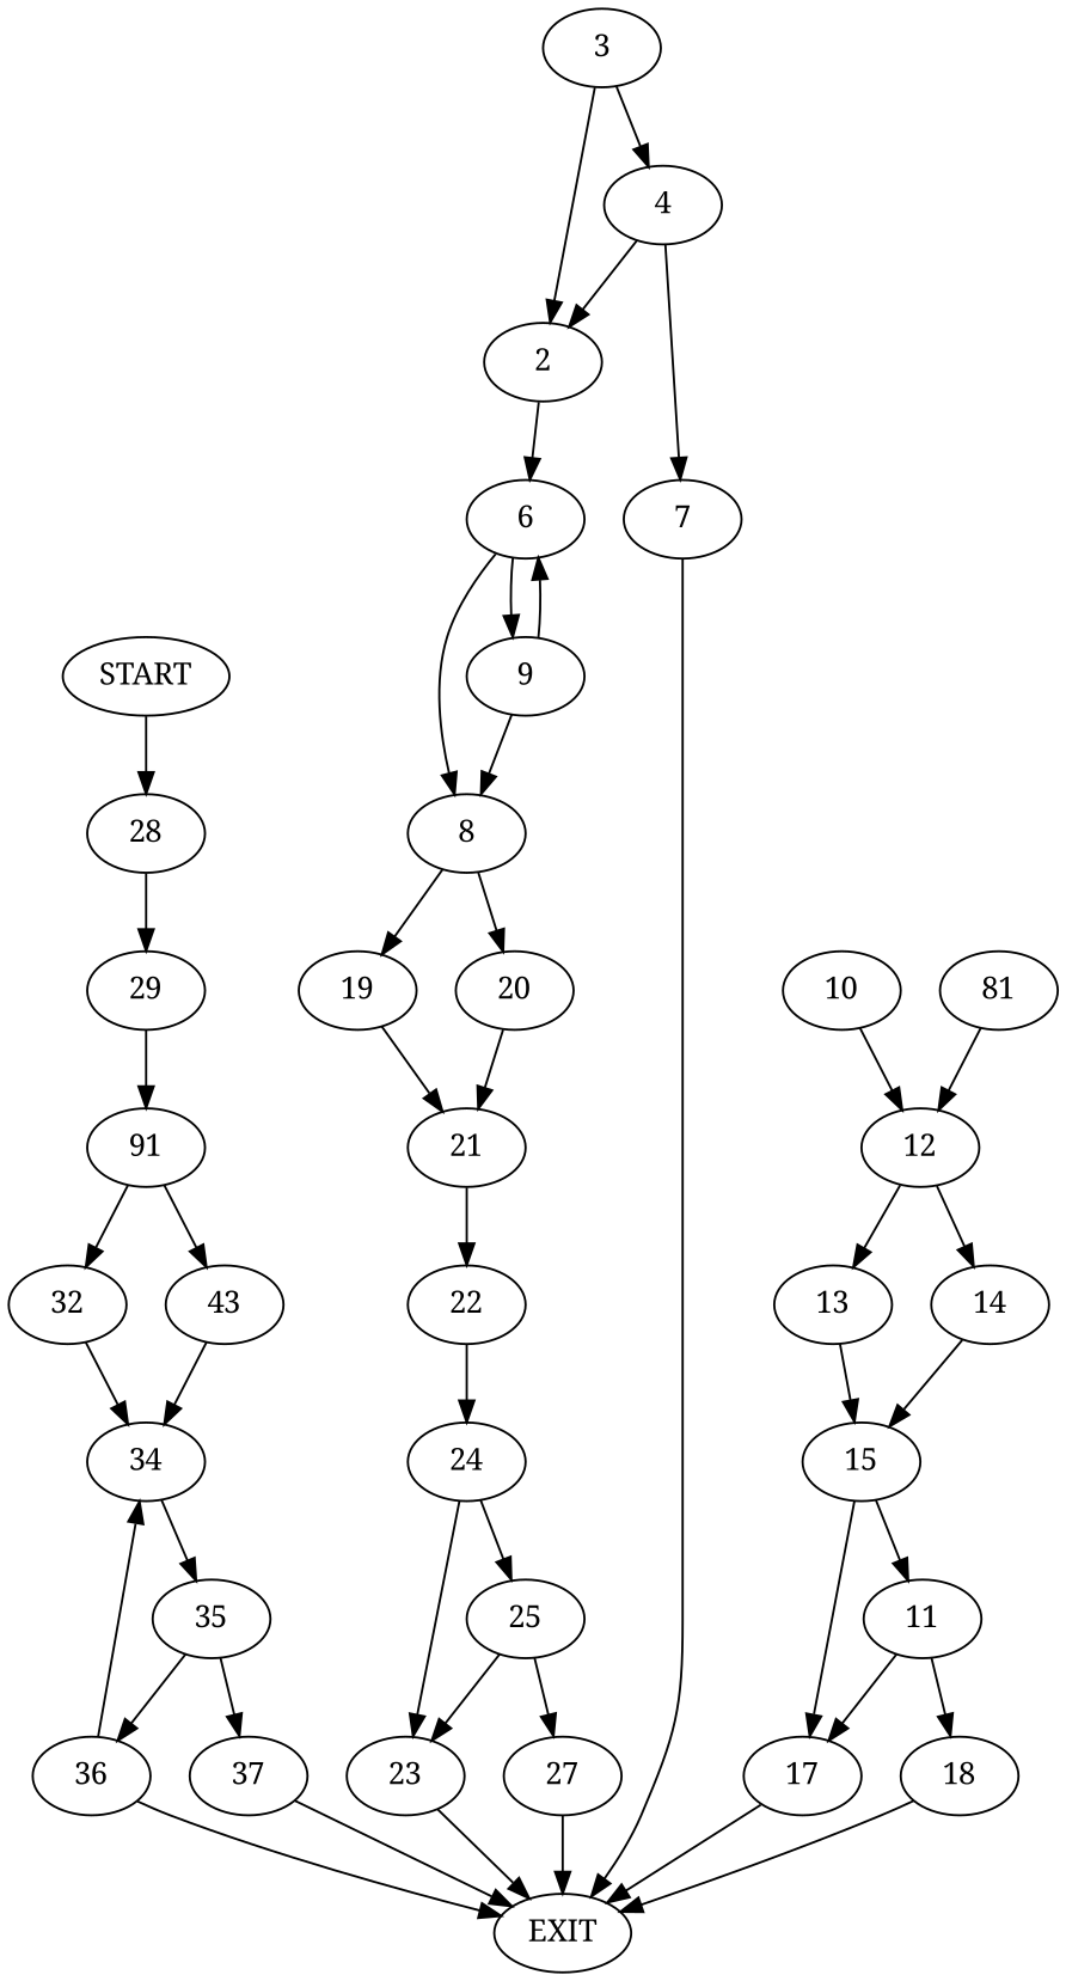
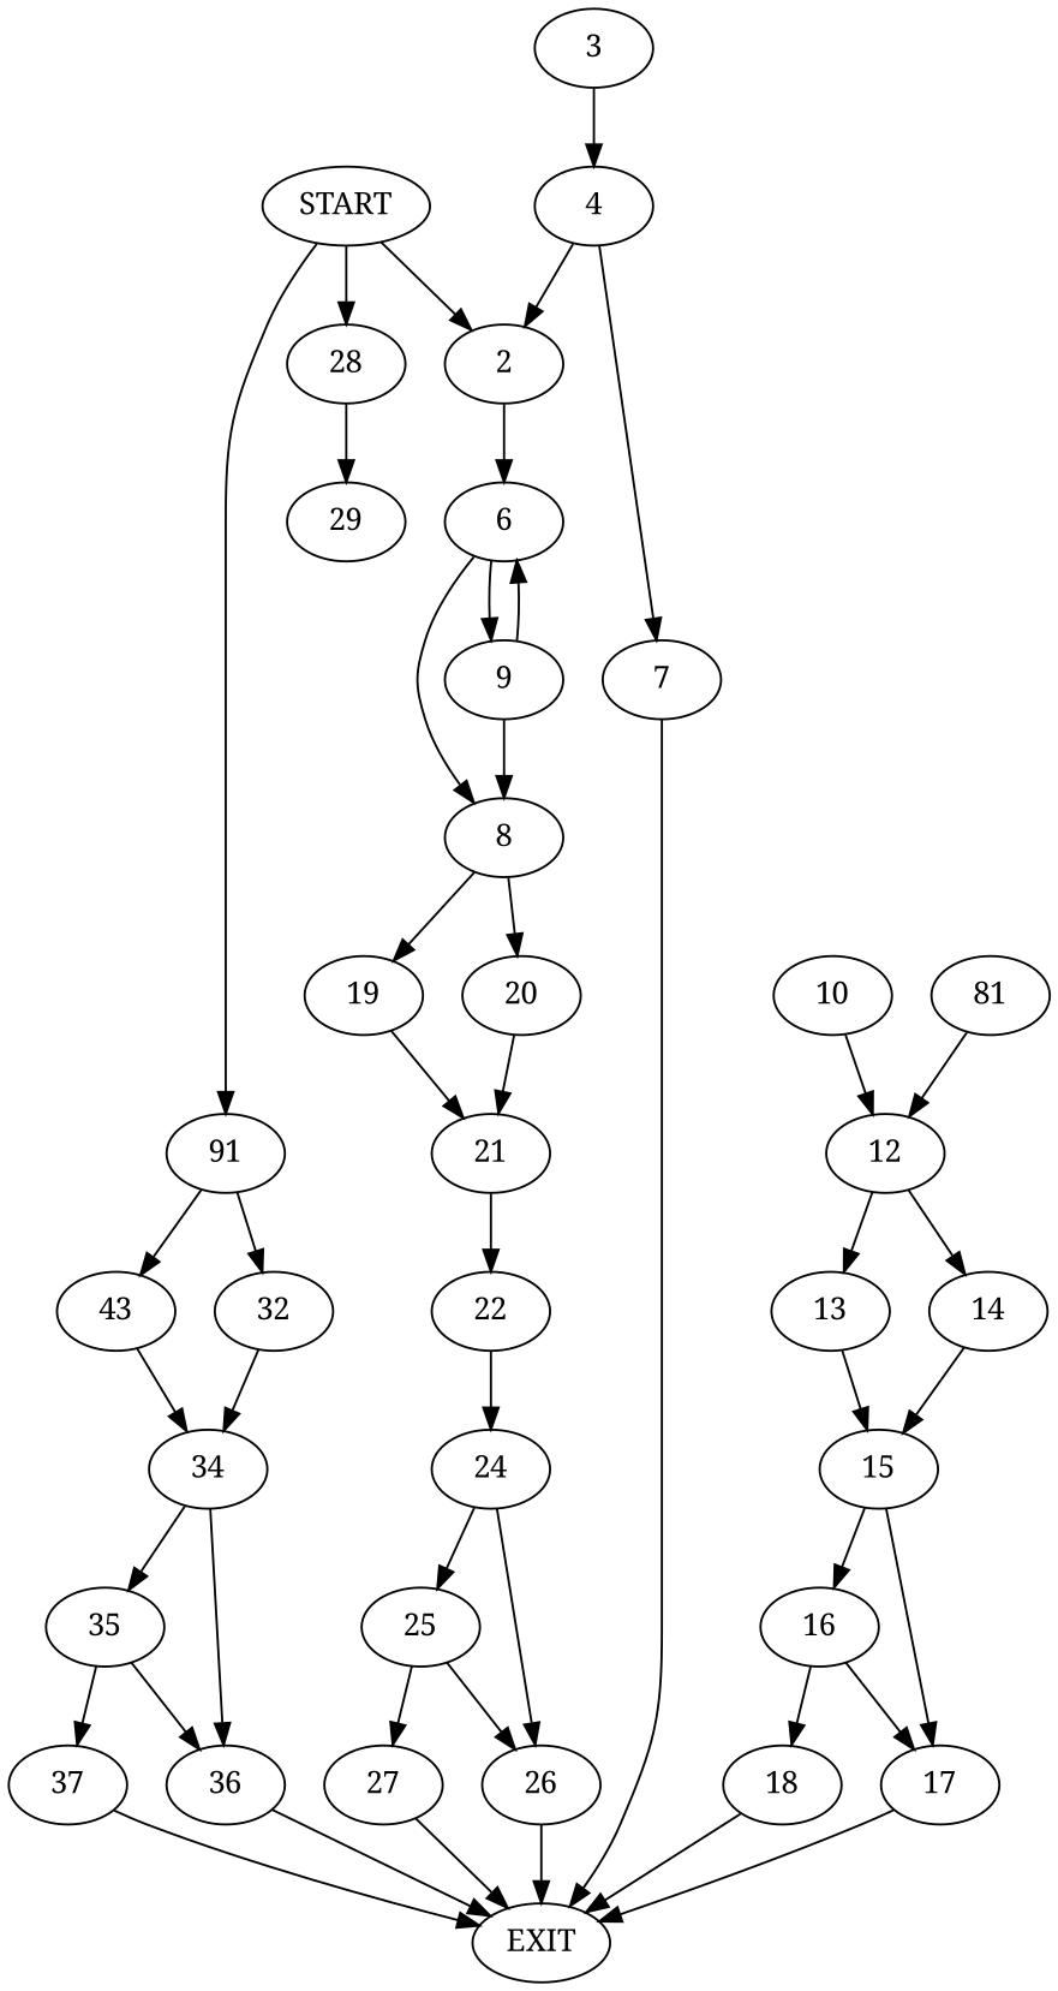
  digraph {
    fontname="Noto Serif"
    node [fontname="Noto Serif"]
    edge [fontname="Noto Serif"]
    n1 [label=START]
    28
    29
    n4 [label=EXIT]
    2
    6
    3
    4
    8
    9
    7
    10
    12
    n14 [label=81]
    19
    20
    21
    13
    14
    15
-   16 [label=11]
+   16
    17
    18
    22
    24
    25
-   26 [label=23]
+   26
    27
    n29 [label=91]
    32
    n31 [label=43]
    34
    35
    36
    37
    n1 -> 28
    28 -> 29
-   29 -> n29
+   n1 -> n29
    2 -> 6
    6 -> 8
    6 -> 9
-   3 -> 2
+   n1 -> 2
    3 -> 4
    4 -> 2
    4 -> 7
    8 -> 19
    8 -> 20
    9 -> 6
    9 -> 8
    7 -> n4
    10 -> 12
    12 -> 13
    12 -> 14
    n14 -> 12
    19 -> 21
    20 -> 21
    21 -> 22
    13 -> 15
    14 -> 15
    15 -> 16
    15 -> 17
    16 -> 17
    16 -> 18
    17 -> n4
    18 -> n4
    22 -> 24
    24 -> 25
    24 -> 26
    25 -> 26
    25 -> 27
    26 -> n4
    27 -> n4
    n29 -> 32
    n29 -> n31
    32 -> 34
    n31 -> 34
    34 -> 35
-   36 -> 34
+   34 -> 36
    35 -> 36
    35 -> 37
    36 -> n4
    37 -> n4
  }
